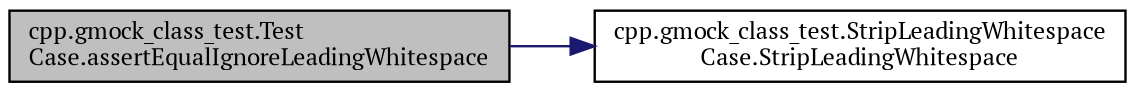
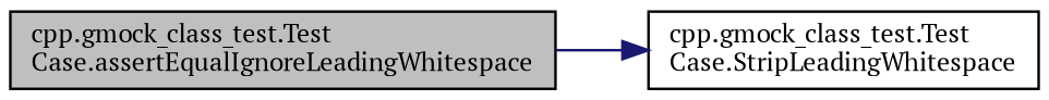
  digraph {
    rankdir=LR
    fontname="PT Serif"
    node [color=black fontname="PT Serif" fontsize=10 shape=record style=filled]
    n1 [fillcolor=grey75 fontcolor=black height=0.2 label="cpp.gmock_class_test.Test\lCase.assertEqualIgnoreLeadingWhitespace" width=0.4]
-   n2 [fillcolor=white height=0.2 label="cpp.gmock_class_test.StripLeadingWhitespace\lCase.StripLeadingWhitespace" width=0.4]
+   n2 [fillcolor=white height=0.2 label="cpp.gmock_class_test.Test\lCase.StripLeadingWhitespace" width=0.4]
    n1 -> n2 [color=midnightblue fontname="PT Serif" fontsize=10 labelfontname=Helvetica labelfontsize=10 style=solid]
  }
